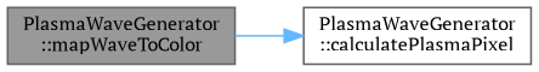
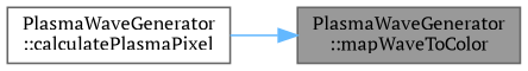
  digraph {
    rankdir=RL
    fontname="PT Serif"
    node [fontname="PT Serif" fontsize=10 shape=box style=filled]
    n1 [color=gray40 fillcolor=grey60 fontcolor=black height=0.2 label="PlasmaWaveGenerator\l::mapWaveToColor" width=0.4]
    n2 [color=grey40 fillcolor=white height=0.2 label="PlasmaWaveGenerator\l::calculatePlasmaPixel" width=0.4]
-   n2 -> n1 [color=steelblue1 dir=back fontname="PT Serif" fontsize=10 labelfontname=Helvetica labelfontsize=10 style=solid]
+   n1 -> n2 [color=steelblue1 dir=back fontname="PT Serif" fontsize=10 labelfontname=Helvetica labelfontsize=10 style=solid]
  }
